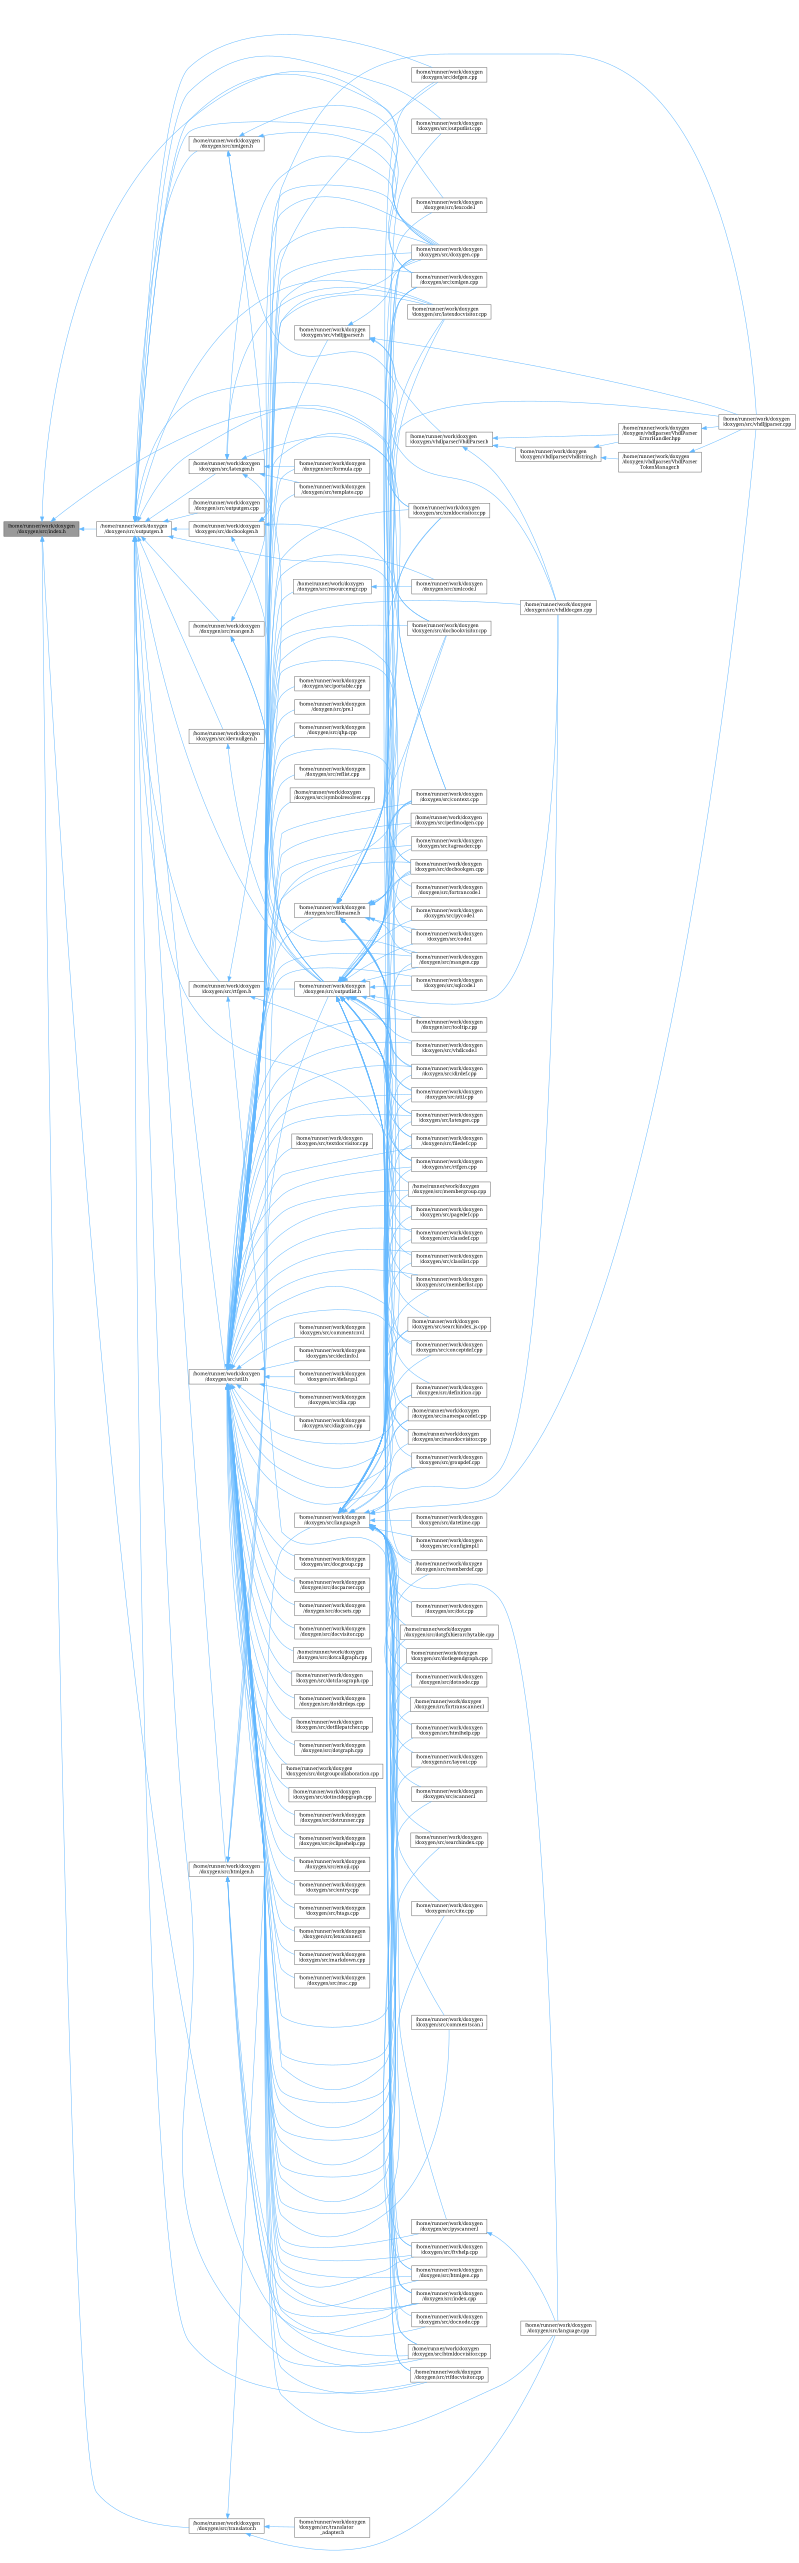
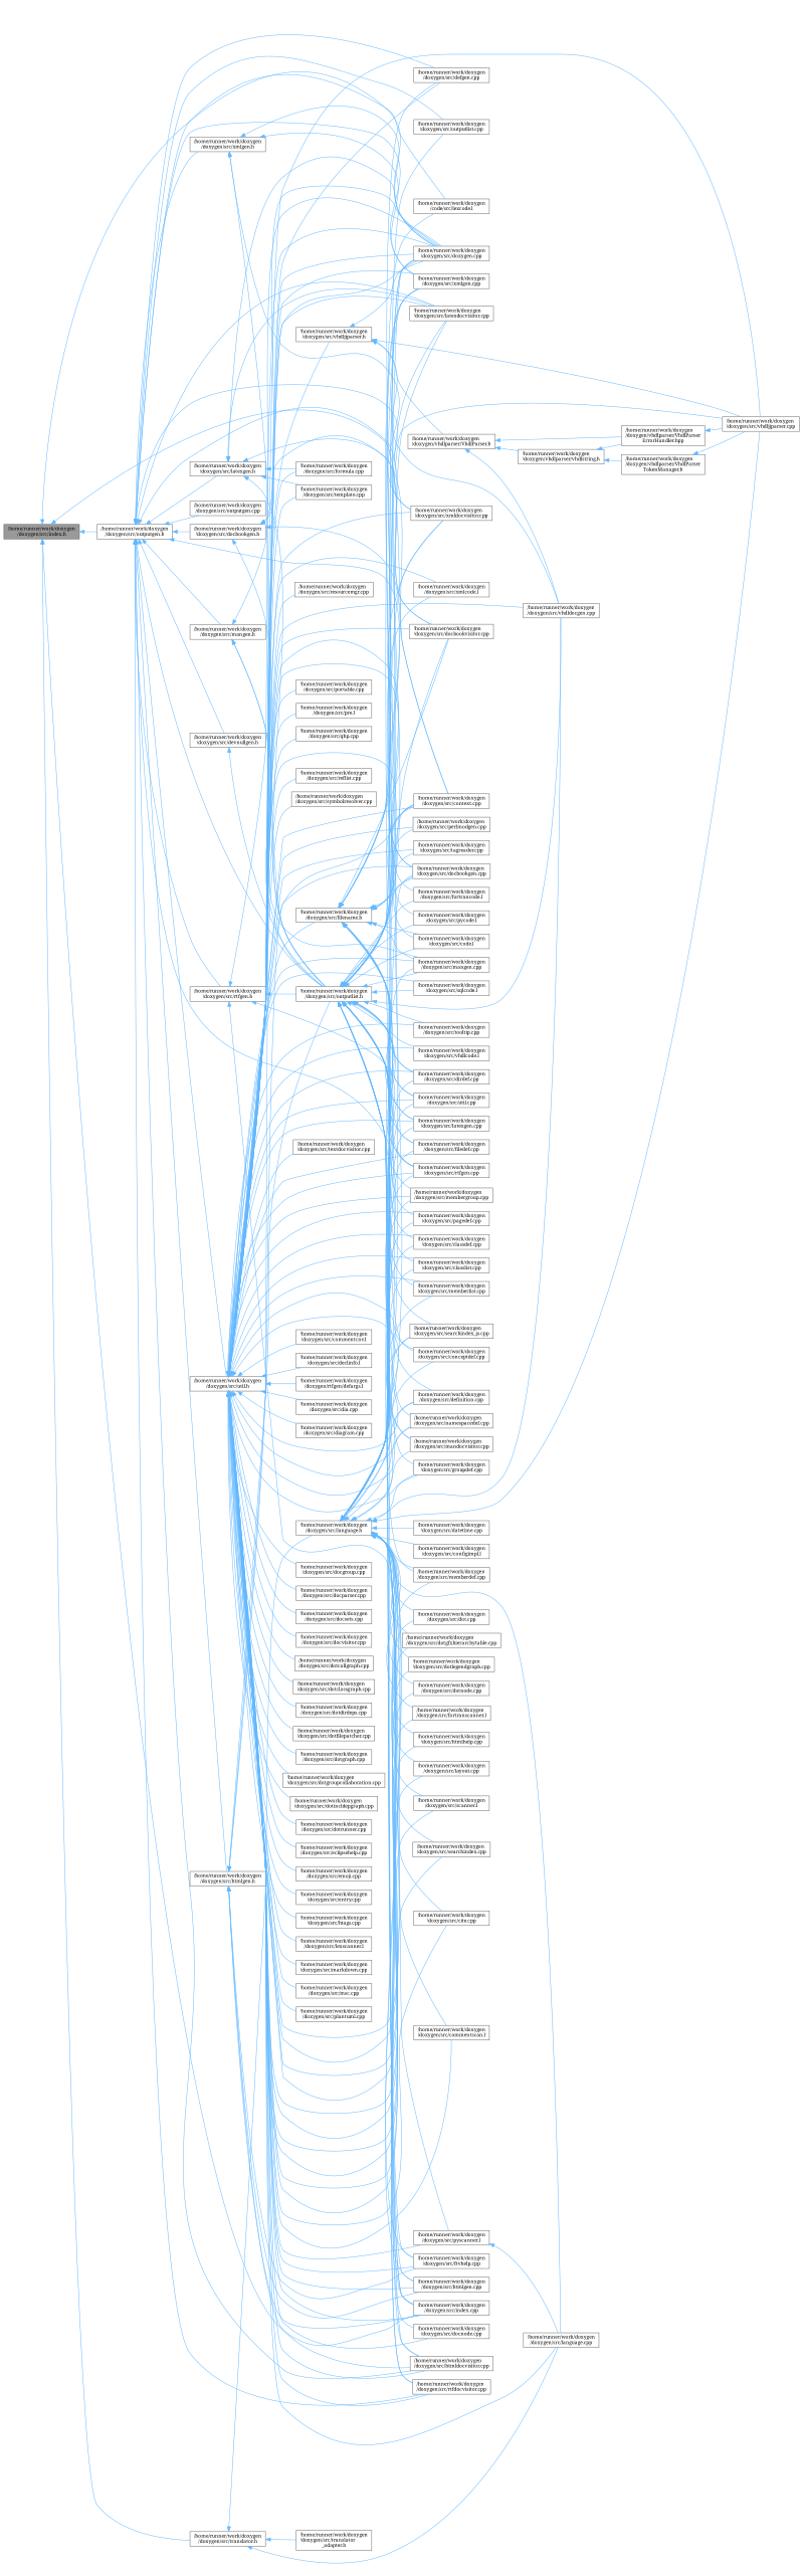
  digraph {
    fontname="Noto Serif"
    rankdir=LR
    node [color=grey40 fillcolor=white fontname="Noto Serif" fontsize=10 shape=box style=filled]
    edge [color=steelblue1 dir=back fontname="Noto Serif" fontsize=10 labelfontname=Helvetica labelfontsize=10 style=solid]
    n1 [color=gray40 fillcolor=grey60 fontcolor=black height=0.2 label="/home/runner/work/doxygen\l/doxygen/src/index.h" width=0.4]
    n2 [height=0.2 label="/home/runner/work/doxygen\l/doxygen/src/context.cpp" width=0.4]
    n3 [height=0.2 label="/home/runner/work/doxygen\l/doxygen/src/doxygen.cpp" width=0.4]
    n4 [height=0.2 label="/home/runner/work/doxygen\l/doxygen/src/index.cpp" width=0.4]
    n5 [height=0.2 label="/home/runner/work/doxygen\l/doxygen/src/outputgen.h" width=0.4]
    n6 [height=0.2 label="/home/runner/work/doxygen\l/doxygen/src/translator.h" width=0.4]
    n7 [height=0.2 label="/home/runner/work/doxygen\l/doxygen/src/defgen.cpp" width=0.4]
    n8 [height=0.2 label="/home/runner/work/doxygen\l/doxygen/src/devnullgen.h" width=0.4]
    n9 [height=0.2 label="/home/runner/work/doxygen\l/doxygen/src/outputlist.h" width=0.4]
    n10 [height=0.2 label="/home/runner/work/doxygen\l/doxygen/src/docbookgen.cpp" width=0.4]
    n11 [height=0.2 label="/home/runner/work/doxygen\l/doxygen/src/htmldocvisitor.cpp" width=0.4]
    n12 [height=0.2 label="/home/runner/work/doxygen\l/doxygen/src/latexdocvisitor.cpp" width=0.4]
-   n13 [height=0.2 label="/home/runner/work/doxygen\l/doxygen/src/lexcode.l" width=0.4]
+   n13 [height=0.2 label="/home/runner/work/doxygen\l/code/src/lexcode.l" width=0.4]
    n14 [height=0.2 label="/home/runner/work/doxygen\l/doxygen/src/outputlist.cpp" width=0.4]
    n15 [height=0.2 label="/home/runner/work/doxygen\l/doxygen/src/xmlgen.cpp" width=0.4]
    n16 [height=0.2 label="/home/runner/work/doxygen\l/doxygen/src/docbookgen.h" width=0.4]
    n17 [height=0.2 label="/home/runner/work/doxygen\l/doxygen/src/docbookvisitor.cpp" width=0.4]
    n18 [height=0.2 label="/home/runner/work/doxygen\l/doxygen/src/htmlgen.h" width=0.4]
    n19 [height=0.2 label="/home/runner/work/doxygen\l/doxygen/src/latexgen.h" width=0.4]
    n20 [height=0.2 label="/home/runner/work/doxygen\l/doxygen/src/mandocvisitor.cpp" width=0.4]
    n21 [height=0.2 label="/home/runner/work/doxygen\l/doxygen/src/mangen.h" width=0.4]
    n22 [height=0.2 label="/home/runner/work/doxygen\l/doxygen/src/outputgen.cpp" width=0.4]
    n23 [height=0.2 label="/home/runner/work/doxygen\l/doxygen/src/rtfdocvisitor.cpp" width=0.4]
    n24 [height=0.2 label="/home/runner/work/doxygen\l/doxygen/src/rtfgen.h" width=0.4]
    n25 [height=0.2 label="/home/runner/work/doxygen\l/doxygen/src/util.h" width=0.4]
    n26 [height=0.2 label="/home/runner/work/doxygen\l/doxygen/src/xmldocvisitor.cpp" width=0.4]
    n27 [height=0.2 label="/home/runner/work/doxygen\l/doxygen/src/xmlgen.h" width=0.4]
    n28 [height=0.2 label="/home/runner/work/doxygen\l/doxygen/src/language.cpp" width=0.4]
    n29 [height=0.2 label="/home/runner/work/doxygen\l/doxygen/src/language.h" width=0.4]
    n30 [height=0.2 label="/home/runner/work/doxygen\l/doxygen/src/translator\l_adapter.h" width=0.4]
    n31 [height=0.2 label="/home/runner/work/doxygen\l/doxygen/src/classdef.cpp" width=0.4]
    n32 [height=0.2 label="/home/runner/work/doxygen\l/doxygen/src/classlist.cpp" width=0.4]
    n33 [height=0.2 label="/home/runner/work/doxygen\l/doxygen/src/code.l" width=0.4]
    n34 [height=0.2 label="/home/runner/work/doxygen\l/doxygen/src/conceptdef.cpp" width=0.4]
    n35 [height=0.2 label="/home/runner/work/doxygen\l/doxygen/src/definition.cpp" width=0.4]
    n36 [height=0.2 label="/home/runner/work/doxygen\l/doxygen/src/dirdef.cpp" width=0.4]
    n37 [height=0.2 label="/home/runner/work/doxygen\l/doxygen/src/filedef.cpp" width=0.4]
    n38 [height=0.2 label="/home/runner/work/doxygen\l/doxygen/src/fortrancode.l" width=0.4]
    n39 [height=0.2 label="/home/runner/work/doxygen\l/doxygen/src/ftvhelp.cpp" width=0.4]
    n40 [height=0.2 label="/home/runner/work/doxygen\l/doxygen/src/groupdef.cpp" width=0.4]
    n41 [height=0.2 label="/home/runner/work/doxygen\l/doxygen/src/htmlgen.cpp" width=0.4]
    n42 [height=0.2 label="/home/runner/work/doxygen\l/doxygen/src/latexgen.cpp" width=0.4]
    n43 [height=0.2 label="/home/runner/work/doxygen\l/doxygen/src/mangen.cpp" width=0.4]
    n44 [height=0.2 label="/home/runner/work/doxygen\l/doxygen/src/memberdef.cpp" width=0.4]
    n45 [height=0.2 label="/home/runner/work/doxygen\l/doxygen/src/membergroup.cpp" width=0.4]
    n46 [height=0.2 label="/home/runner/work/doxygen\l/doxygen/src/memberlist.cpp" width=0.4]
    n47 [height=0.2 label="/home/runner/work/doxygen\l/doxygen/src/namespacedef.cpp" width=0.4]
    n48 [height=0.2 label="/home/runner/work/doxygen\l/doxygen/src/pagedef.cpp" width=0.4]
    n49 [height=0.2 label="/home/runner/work/doxygen\l/doxygen/src/pycode.l" width=0.4]
    n50 [height=0.2 label="/home/runner/work/doxygen\l/doxygen/src/rtfgen.cpp" width=0.4]
    n51 [height=0.2 label="/home/runner/work/doxygen\l/doxygen/src/sqlcode.l" width=0.4]
    n52 [height=0.2 label="/home/runner/work/doxygen\l/doxygen/src/tooltip.cpp" width=0.4]
    n53 [height=0.2 label="/home/runner/work/doxygen\l/doxygen/src/util.cpp" width=0.4]
    n54 [height=0.2 label="/home/runner/work/doxygen\l/doxygen/src/vhdlcode.l" width=0.4]
    n55 [height=0.2 label="/home/runner/work/doxygen\l/doxygen/src/vhdldocgen.cpp" width=0.4]
    n56 [height=0.2 label="/home/runner/work/doxygen\l/doxygen/src/vhdljjparser.cpp" width=0.4]
    n57 [height=0.2 label="/home/runner/work/doxygen\l/doxygen/src/xmlcode.l" width=0.4]
    n58 [height=0.2 label="/home/runner/work/doxygen\l/doxygen/src/formula.cpp" width=0.4]
    n59 [height=0.2 label="/home/runner/work/doxygen\l/doxygen/src/template.cpp" width=0.4]
    n60 [height=0.2 label="/home/runner/work/doxygen\l/doxygen/src/cite.cpp" width=0.4]
    n61 [height=0.2 label="/home/runner/work/doxygen\l/doxygen/src/commentcnv.l" width=0.4]
    n62 [height=0.2 label="/home/runner/work/doxygen\l/doxygen/src/commentscan.l" width=0.4]
    n63 [height=0.2 label="/home/runner/work/doxygen\l/doxygen/src/declinfo.l" width=0.4]
-   n64 [height=0.2 label="/home/runner/work/doxygen\l/doxygen/src/defargs.l" width=0.4]
+   n64 [height=0.2 label="/home/runner/work/doxygen\l/doxygen/rtfgen/defargs.l" width=0.4]
    n65 [height=0.2 label="/home/runner/work/doxygen\l/doxygen/src/dia.cpp" width=0.4]
    n66 [height=0.2 label="/home/runner/work/doxygen\l/doxygen/src/diagram.cpp" width=0.4]
    n67 [height=0.2 label="/home/runner/work/doxygen\l/doxygen/src/docgroup.cpp" width=0.4]
    n68 [height=0.2 label="/home/runner/work/doxygen\l/doxygen/src/docnode.cpp" width=0.4]
    n69 [height=0.2 label="/home/runner/work/doxygen\l/doxygen/src/docparser.cpp" width=0.4]
    n70 [height=0.2 label="/home/runner/work/doxygen\l/doxygen/src/docsets.cpp" width=0.4]
    n71 [height=0.2 label="/home/runner/work/doxygen\l/doxygen/src/docvisitor.cpp" width=0.4]
    n72 [height=0.2 label="/home/runner/work/doxygen\l/doxygen/src/dot.cpp" width=0.4]
    n73 [height=0.2 label="/home/runner/work/doxygen\l/doxygen/src/dotcallgraph.cpp" width=0.4]
    n74 [height=0.2 label="/home/runner/work/doxygen\l/doxygen/src/dotclassgraph.cpp" width=0.4]
    n75 [height=0.2 label="/home/runner/work/doxygen\l/doxygen/src/dotdirdeps.cpp" width=0.4]
    n76 [height=0.2 label="/home/runner/work/doxygen\l/doxygen/src/dotfilepatcher.cpp" width=0.4]
    n77 [height=0.2 label="/home/runner/work/doxygen\l/doxygen/src/dotgfxhierarchytable.cpp" width=0.4]
    n78 [height=0.2 label="/home/runner/work/doxygen\l/doxygen/src/dotgraph.cpp" width=0.4]
    n79 [height=0.2 label="/home/runner/work/doxygen\l/doxygen/src/dotgroupcollaboration.cpp" width=0.4]
    n80 [height=0.2 label="/home/runner/work/doxygen\l/doxygen/src/dotincldepgraph.cpp" width=0.4]
    n81 [height=0.2 label="/home/runner/work/doxygen\l/doxygen/src/dotlegendgraph.cpp" width=0.4]
    n82 [height=0.2 label="/home/runner/work/doxygen\l/doxygen/src/dotnode.cpp" width=0.4]
    n83 [height=0.2 label="/home/runner/work/doxygen\l/doxygen/src/dotrunner.cpp" width=0.4]
    n84 [height=0.2 label="/home/runner/work/doxygen\l/doxygen/src/eclipsehelp.cpp" width=0.4]
    n85 [height=0.2 label="/home/runner/work/doxygen\l/doxygen/src/emoji.cpp" width=0.4]
    n86 [height=0.2 label="/home/runner/work/doxygen\l/doxygen/src/entry.cpp" width=0.4]
    n87 [height=0.2 label="/home/runner/work/doxygen\l/doxygen/src/filename.h" width=0.4]
    n88 [height=0.2 label="/home/runner/work/doxygen\l/doxygen/src/perlmodgen.cpp" width=0.4]
    n89 [height=0.2 label="/home/runner/work/doxygen\l/doxygen/src/searchindex_js.cpp" width=0.4]
    n90 [height=0.2 label="/home/runner/work/doxygen\l/doxygen/src/tagreader.cpp" width=0.4]
    n91 [height=0.2 label="/home/runner/work/doxygen\l/doxygen/src/fortranscanner.l" width=0.4]
    n92 [height=0.2 label="/home/runner/work/doxygen\l/doxygen/src/htags.cpp" width=0.4]
    n93 [height=0.2 label="/home/runner/work/doxygen\l/doxygen/src/htmlhelp.cpp" width=0.4]
    n94 [height=0.2 label="/home/runner/work/doxygen\l/doxygen/src/layout.cpp" width=0.4]
    n95 [height=0.2 label="/home/runner/work/doxygen\l/doxygen/src/lexscanner.l" width=0.4]
    n96 [height=0.2 label="/home/runner/work/doxygen\l/doxygen/src/markdown.cpp" width=0.4]
    n97 [height=0.2 label="/home/runner/work/doxygen\l/doxygen/src/msc.cpp" width=0.4]
+   n98 [height=0.2 label="/home/runner/work/doxygen\l/doxygen/src/plantuml.cpp" width=0.4]
    n99 [height=0.2 label="/home/runner/work/doxygen\l/doxygen/src/portable.cpp" width=0.4]
    n100 [height=0.2 label="/home/runner/work/doxygen\l/doxygen/src/pre.l" width=0.4]
    n101 [height=0.2 label="/home/runner/work/doxygen\l/doxygen/src/pyscanner.l" width=0.4]
    n102 [height=0.2 label="/home/runner/work/doxygen\l/doxygen/src/qhp.cpp" width=0.4]
    n103 [height=0.2 label="/home/runner/work/doxygen\l/doxygen/src/reflist.cpp" width=0.4]
    n104 [height=0.2 label="/home/runner/work/doxygen\l/doxygen/src/resourcemgr.cpp" width=0.4]
    n105 [height=0.2 label="/home/runner/work/doxygen\l/doxygen/src/scanner.l" width=0.4]
    n106 [height=0.2 label="/home/runner/work/doxygen\l/doxygen/src/searchindex.cpp" width=0.4]
    n107 [height=0.2 label="/home/runner/work/doxygen\l/doxygen/src/symbolresolver.cpp" width=0.4]
    n108 [height=0.2 label="/home/runner/work/doxygen\l/doxygen/src/textdocvisitor.cpp" width=0.4]
    n109 [height=0.2 label="/home/runner/work/doxygen\l/doxygen/src/vhdljjparser.h" width=0.4]
    n110 [height=0.2 label="/home/runner/work/doxygen\l/doxygen/vhdlparser/VhdlParser.h" width=0.4]
    n111 [height=0.2 label="/home/runner/work/doxygen\l/doxygen/vhdlparser/VhdlParser\lErrorHandler.hpp" width=0.4]
    n112 [height=0.2 label="/home/runner/work/doxygen\l/doxygen/vhdlparser/vhdlstring.h" width=0.4]
    n113 [height=0.2 label="/home/runner/work/doxygen\l/doxygen/vhdlparser/VhdlParser\lTokenManager.h" width=0.4]
    n114 [height=0.2 label="/home/runner/work/doxygen\l/doxygen/src/configimpl.l" width=0.4]
    n115 [height=0.2 label="/home/runner/work/doxygen\l/doxygen/src/datetime.cpp" width=0.4]
    n1 -> n2
    n1 -> n3
    n1 -> n4
    n1 -> n5
    n1 -> n6
    n5 -> n7
    n5 -> n8
    n5 -> n9
    n5 -> n10
    n5 -> n11
    n5 -> n12
    n5 -> n13
    n5 -> n14
    n5 -> n15
    n5 -> n16
    n5 -> n17
    n5 -> n18
    n5 -> n19
    n5 -> n20
    n5 -> n21
    n5 -> n22
    n5 -> n23
    n5 -> n24
    n5 -> n25
    n5 -> n26
    n5 -> n27
    n6 -> n28
    n6 -> n29
    n6 -> n30
    n8 -> n9
    n9 -> n2
    n9 -> n3
    n9 -> n4
    n9 -> n10
    n9 -> n11
    n9 -> n12
    n9 -> n13
    n9 -> n14
    n9 -> n15
    n9 -> n31
    n9 -> n32
    n9 -> n33
    n9 -> n34
    n9 -> n35
    n9 -> n36
    n9 -> n37
    n9 -> n38
    n9 -> n39
    n9 -> n40
    n9 -> n41
    n9 -> n42
    n9 -> n43
    n9 -> n44
    n9 -> n45
    n9 -> n46
    n9 -> n47
    n9 -> n48
    n9 -> n49
    n9 -> n50
    n9 -> n51
    n9 -> n52
    n9 -> n53
    n9 -> n54
    n9 -> n55
    n9 -> n56
-   n104 -> n57
+   n9 -> n57
    n16 -> n3
    n16 -> n9
    n16 -> n10
    n16 -> n17
    n18 -> n2
    n18 -> n3
    n18 -> n4
    n18 -> n9
    n18 -> n11
    n18 -> n39
    n18 -> n41
    n19 -> n2
    n19 -> n3
    n19 -> n9
    n19 -> n12
    n19 -> n58
    n19 -> n59
    n21 -> n3
    n21 -> n9
    n21 -> n43
    n24 -> n3
    n24 -> n9
    n24 -> n23
    n24 -> n50
    n25 -> n2
    n25 -> n3
    n25 -> n4
    n25 -> n7
    n25 -> n10
    n25 -> n11
    n25 -> n12
    n25 -> n15
    n25 -> n17
    n25 -> n20
    n25 -> n23
    n25 -> n26
    n25 -> n28
    n25 -> n31
    n25 -> n32
    n25 -> n33
    n25 -> n34
    n25 -> n35
    n25 -> n36
    n25 -> n37
    n25 -> n38
    n25 -> n39
    n25 -> n40
    n25 -> n41
    n25 -> n42
    n25 -> n43
    n25 -> n44
    n25 -> n45
    n25 -> n46
    n25 -> n47
    n25 -> n48
    n25 -> n49
    n25 -> n50
    n25 -> n51
    n25 -> n52
    n25 -> n53
    n25 -> n54
    n25 -> n55
    n25 -> n56
    n25 -> n57
    n25 -> n58
    n25 -> n59
    n25 -> n60
    n25 -> n61
    n25 -> n62
    n25 -> n63
    n25 -> n64
    n25 -> n65
    n25 -> n66
    n25 -> n67
    n25 -> n68
    n25 -> n69
    n25 -> n70
    n25 -> n71
+   n25 -> n72
    n25 -> n73
    n25 -> n74
    n25 -> n75
    n25 -> n76
    n25 -> n77
    n25 -> n78
    n25 -> n79
    n25 -> n80
    n25 -> n81
    n25 -> n82
    n25 -> n83
    n25 -> n84
    n25 -> n85
    n25 -> n86
    n25 -> n87
    n25 -> n88
    n25 -> n89
    n25 -> n90
    n25 -> n91
    n25 -> n92
    n25 -> n93
    n25 -> n94
    n25 -> n95
    n25 -> n96
    n25 -> n97
+   n25 -> n98
    n25 -> n99
    n25 -> n100
    n25 -> n101
    n25 -> n102
    n25 -> n103
    n25 -> n104
    n25 -> n105
    n25 -> n106
    n25 -> n107
    n25 -> n108
    n25 -> n109
    n27 -> n3
    n27 -> n9
    n27 -> n15
    n27 -> n26
    n29 -> n2
    n29 -> n3
    n29 -> n4
    n29 -> n10
    n29 -> n11
    n29 -> n12
    n29 -> n15
    n29 -> n17
    n29 -> n20
    n29 -> n23
    n29 -> n26
    n29 -> n28
    n29 -> n31
    n29 -> n32
    n29 -> n34
    n29 -> n35
    n29 -> n36
    n29 -> n37
    n29 -> n39
    n29 -> n40
    n29 -> n41
    n29 -> n42
    n29 -> n43
    n29 -> n44
    n29 -> n45
    n29 -> n46
    n29 -> n47
    n29 -> n48
    n29 -> n50
    n29 -> n53
    n29 -> n55
    n29 -> n56
    n29 -> n60
    n29 -> n62
    n29 -> n68
    n29 -> n72
    n29 -> n77
    n29 -> n81
    n29 -> n82
    n29 -> n89
    n29 -> n91
    n29 -> n93
    n29 -> n94
    n29 -> n101
    n29 -> n105
    n29 -> n106
    n29 -> n114
    n29 -> n115
    n87 -> n2
    n87 -> n3
    n87 -> n4
    n87 -> n7
    n87 -> n10
    n87 -> n15
    n87 -> n17
    n87 -> n26
    n87 -> n33
    n87 -> n36
    n87 -> n37
    n87 -> n42
    n87 -> n43
    n87 -> n50
    n87 -> n53
    n87 -> n88
    n87 -> n89
    n87 -> n90
    n101 -> n28
    n109 -> n3
    n109 -> n55
    n109 -> n56
    n109 -> n110
    n110 -> n55
    n110 -> n111
    n110 -> n112
    n111 -> n56
    n112 -> n111
    n112 -> n113
    n113 -> n56
  }
